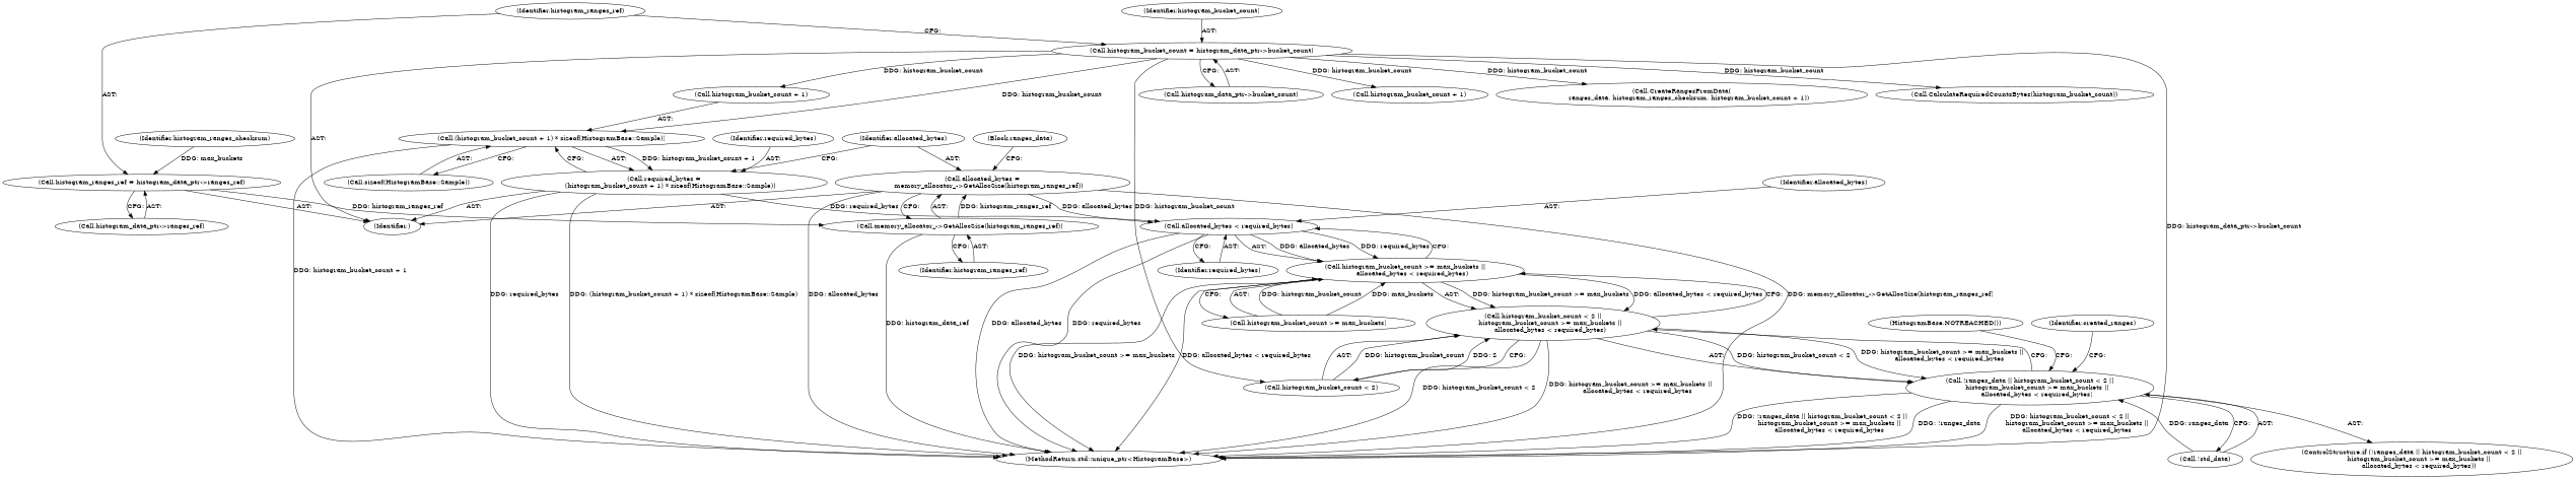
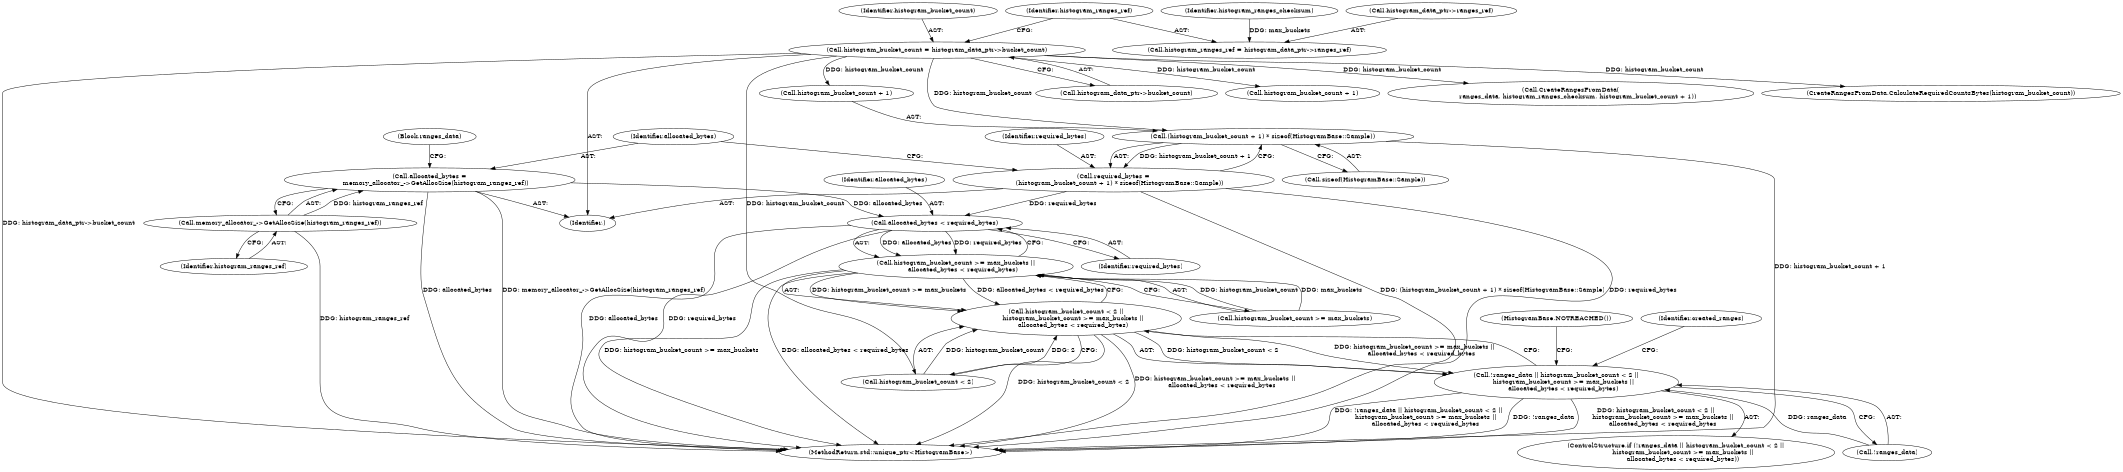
  digraph {
    n1 [label="(Call,allocated_bytes < required_bytes)"]
    n2 [label="(Call,histogram_bucket_count >= max_buckets ||\n       allocated_bytes < required_bytes)"]
    n3 [label="(MethodReturn,std::unique_ptr<HistogramBase>)"]
    n4 [label="(Identifier,required_bytes)"]
    n5 [label="(Call,histogram_bucket_count < 2 ||\n       histogram_bucket_count >= max_buckets ||\n       allocated_bytes < required_bytes)"]
    n6 [label="(Call,histogram_bucket_count >= max_buckets)"]
    n7 [label="(Call,allocated_bytes =\n      memory_allocator_->GetAllocSize(histogram_ranges_ref))"]
    n8 [label="(Call,memory_allocator_->GetAllocSize(histogram_ranges_ref))"]
    n9 [label="(Identifier,)"]
    n10 [label="(Identifier,histogram_ranges_ref)"]
    n11 [label="(Call,histogram_ranges_ref = histogram_data_ptr->ranges_ref)"]
    n12 [label="(Call,histogram_data_ptr->ranges_ref)"]
    n13 [label="(Call,required_bytes =\n      (histogram_bucket_count + 1) * sizeof(HistogramBase::Sample))"]
    n14 [label="(Call,(histogram_bucket_count + 1) * sizeof(HistogramBase::Sample))"]
    n15 [label="(Call,sizeof(HistogramBase::Sample))"]
    n16 [label="(Call,histogram_bucket_count = histogram_data_ptr->bucket_count)"]
    n17 [label="(Call,histogram_bucket_count < 2)"]
    n18 [label="(Call,histogram_bucket_count + 1)"]
    n19 [label="(Call,histogram_data_ptr->bucket_count)"]
    n20 [label="(Call,histogram_bucket_count + 1)"]
    n21 [label="(Call,CreateRangesFromData(\n       ranges_data, histogram_ranges_checksum, histogram_bucket_count + 1))"]
-   n22 [label="(Call,CalculateRequiredCountsBytes(histogram_bucket_count))"]
+   n22 [label="(CreateRangesFromData,CalculateRequiredCountsBytes(histogram_bucket_count))"]
    n23 [label="(Call,!ranges_data || histogram_bucket_count < 2 ||\n       histogram_bucket_count >= max_buckets ||\n       allocated_bytes < required_bytes)"]
    n24 [label="(ControlStructure,if (!ranges_data || histogram_bucket_count < 2 ||\n       histogram_bucket_count >= max_buckets ||\n       allocated_bytes < required_bytes))"]
-   n25 [label="(Call,!std_data)"]
+   n25 [label="(Call,!ranges_data)"]
    n26 [label="(HistogramBase,NOTREACHED())"]
    n27 [label="(Identifier,histogram_ranges_checksum)"]
    n28 [label="(Identifier,allocated_bytes)"]
    n29 [label="(Identifier,required_bytes)"]
    n30 [label="(Block,ranges_data)"]
    n31 [label="(Identifier,created_ranges)"]
    n32 [label="(Identifier,allocated_bytes)"]
    n33 [label="(Identifier,histogram_bucket_count)"]
    n34 [label="(Identifier,histogram_ranges_ref)"]
    n1 -> n2 [label="AST: "]
    n1 -> n2 [label="DDG: allocated_bytes"]
    n1 -> n2 [label="DDG: required_bytes"]
    n1 -> n3 [label="DDG: allocated_bytes"]
    n1 -> n3 [label="DDG: required_bytes"]
    n1 -> n4 [label="CFG: "]
    n2 -> n1 [label="CFG: "]
    n2 -> n3 [label="DDG: histogram_bucket_count >= max_buckets"]
    n2 -> n3 [label="DDG: allocated_bytes < required_bytes"]
    n2 -> n5 [label="AST: "]
    n2 -> n5 [label="DDG: histogram_bucket_count >= max_buckets"]
    n2 -> n5 [label="DDG: allocated_bytes < required_bytes"]
    n2 -> n6 [label="CFG: "]
    n4 -> n1 [label="AST: "]
    n5 -> n2 [label="CFG: "]
    n5 -> n3 [label="DDG: histogram_bucket_count < 2"]
    n5 -> n3 [label="DDG: histogram_bucket_count >= max_buckets ||\n       allocated_bytes < required_bytes"]
    n5 -> n17 [label="CFG: "]
    n5 -> n23 [label="AST: "]
    n5 -> n23 [label="DDG: histogram_bucket_count < 2"]
    n5 -> n23 [label="DDG: histogram_bucket_count >= max_buckets ||\n       allocated_bytes < required_bytes"]
    n6 -> n2 [label="AST: "]
    n6 -> n2 [label="DDG: histogram_bucket_count"]
    n6 -> n2 [label="DDG: max_buckets"]
    n7 -> n1 [label="DDG: allocated_bytes"]
    n7 -> n3 [label="DDG: memory_allocator_->GetAllocSize(histogram_ranges_ref)"]
    n7 -> n3 [label="DDG: allocated_bytes"]
    n7 -> n8 [label="CFG: "]
    n7 -> n9 [label="AST: "]
-   n8 -> n3 [label="DDG: histogram_data_ref"]
+   n8 -> n3 [label="DDG: histogram_ranges_ref"]
    n8 -> n7 [label="AST: "]
    n8 -> n7 [label="DDG: histogram_ranges_ref"]
    n8 -> n10 [label="CFG: "]
    n10 -> n8 [label="AST: "]
-   n11 -> n8 [label="DDG: histogram_ranges_ref"]
-   n11 -> n9 [label="AST: "]
-   n11 -> n12 [label="CFG: "]
    n12 -> n11 [label="AST: "]
    n13 -> n1 [label="DDG: required_bytes"]
    n13 -> n3 [label="DDG: (histogram_bucket_count + 1) * sizeof(HistogramBase::Sample)"]
    n13 -> n3 [label="DDG: required_bytes"]
    n13 -> n9 [label="AST: "]
    n13 -> n14 [label="CFG: "]
    n14 -> n3 [label="DDG: histogram_bucket_count + 1"]
    n14 -> n13 [label="AST: "]
    n14 -> n13 [label="DDG: histogram_bucket_count + 1"]
    n14 -> n15 [label="CFG: "]
    n15 -> n14 [label="AST: "]
    n16 -> n3 [label="DDG: histogram_data_ptr->bucket_count"]
    n16 -> n9 [label="AST: "]
    n16 -> n14 [label="DDG: histogram_bucket_count"]
    n16 -> n17 [label="DDG: histogram_bucket_count"]
    n16 -> n18 [label="DDG: histogram_bucket_count"]
    n16 -> n19 [label="CFG: "]
    n16 -> n20 [label="DDG: histogram_bucket_count"]
    n16 -> n21 [label="DDG: histogram_bucket_count"]
    n16 -> n22 [label="DDG: histogram_bucket_count"]
    n17 -> n5 [label="AST: "]
    n17 -> n5 [label="DDG: histogram_bucket_count"]
    n17 -> n5 [label="DDG: 2"]
    n18 -> n14 [label="AST: "]
    n19 -> n16 [label="AST: "]
    n23 -> n3 [label="DDG: !ranges_data || histogram_bucket_count < 2 ||\n       histogram_bucket_count >= max_buckets ||\n       allocated_bytes < required_bytes"]
    n23 -> n3 [label="DDG: !ranges_data"]
    n23 -> n3 [label="DDG: histogram_bucket_count < 2 ||\n       histogram_bucket_count >= max_buckets ||\n       allocated_bytes < required_bytes"]
    n23 -> n5 [label="CFG: "]
    n23 -> n24 [label="AST: "]
    n23 -> n25 [label="CFG: "]
    n25 -> n23 [label="AST: "]
    n25 -> n23 [label="DDG: ranges_data"]
    n26 -> n23 [label="CFG: "]
    n27 -> n11 [label="DDG: max_buckets"]
    n28 -> n7 [label="AST: "]
    n28 -> n13 [label="CFG: "]
    n29 -> n13 [label="AST: "]
    n30 -> n7 [label="CFG: "]
    n31 -> n23 [label="CFG: "]
    n32 -> n1 [label="AST: "]
    n33 -> n16 [label="AST: "]
    n34 -> n11 [label="AST: "]
    n34 -> n16 [label="CFG: "]
  }
